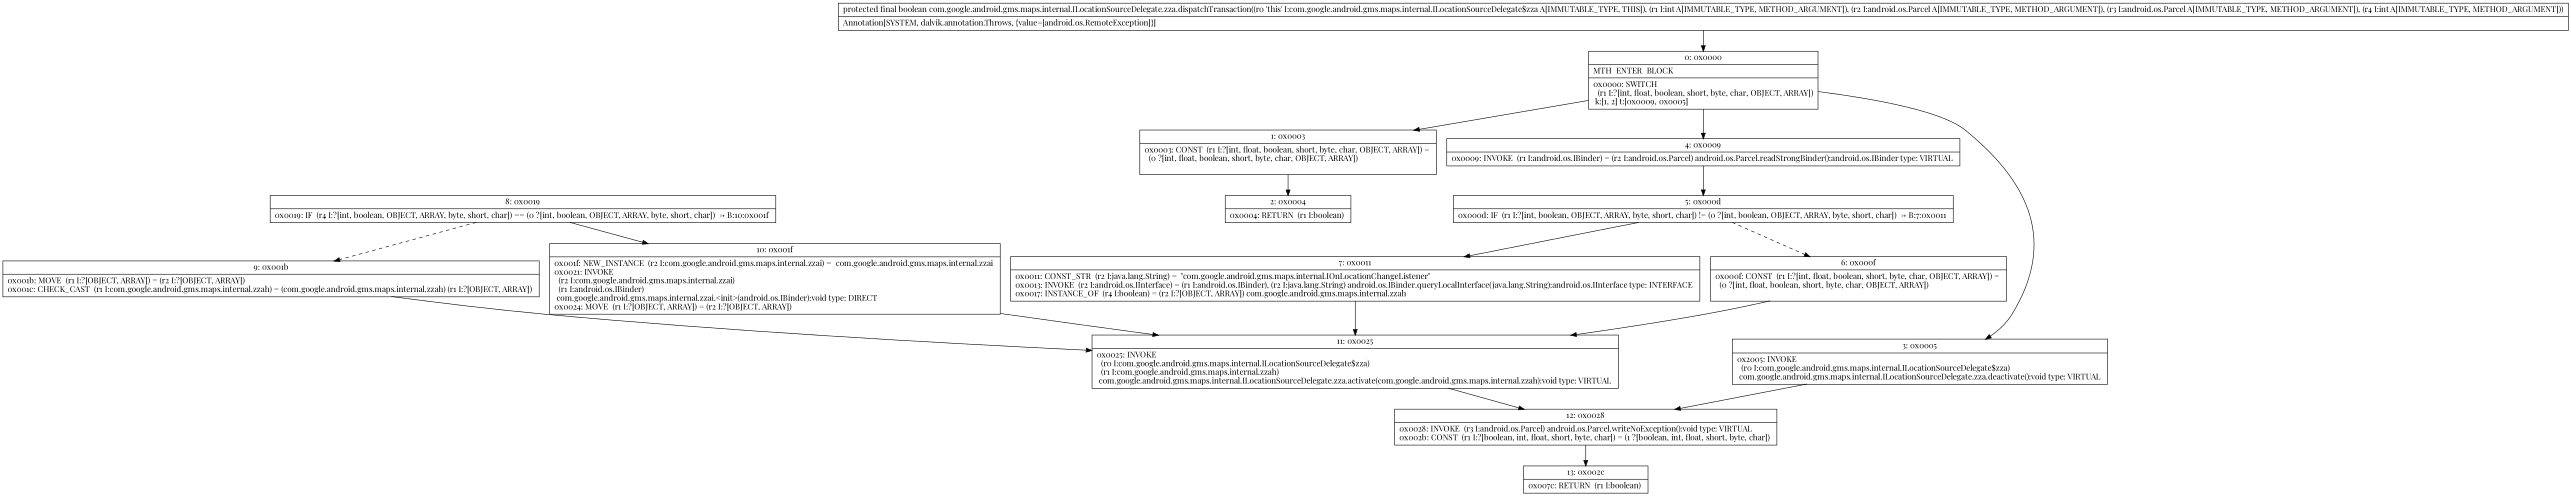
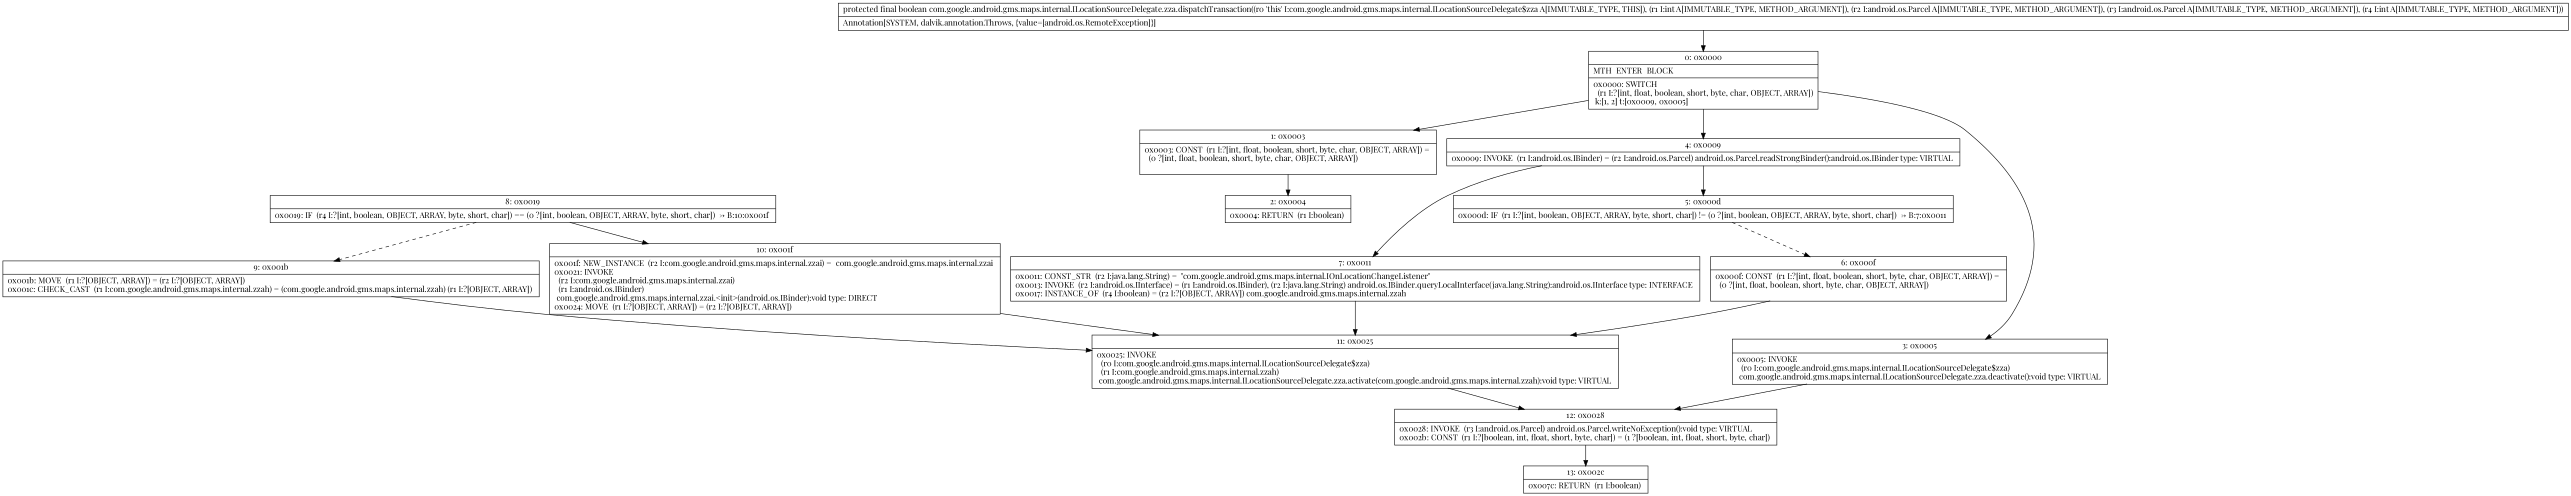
  digraph {
    fontname="Playfair Display"
    node [fontname="Playfair Display" shape=record]
    edge [fontname="Playfair Display"]
    n1 [label="{0\:\ 0x0000|MTH_ENTER_BLOCK\l|0x0000: SWITCH  \l  (r1 I:?[int, float, boolean, short, byte, char, OBJECT, ARRAY])\l k:[1, 2] t:[0x0009, 0x0005] \l}"]
    n2 [label="{1\:\ 0x0003|0x0003: CONST  (r1 I:?[int, float, boolean, short, byte, char, OBJECT, ARRAY]) = \l  (0 ?[int, float, boolean, short, byte, char, OBJECT, ARRAY])\l \l}"]
-   n3 [label="{3\:\ 0x0005|0x2005: INVOKE  \l  (r0 I:com.google.android.gms.maps.internal.ILocationSourceDelegate$zza)\l com.google.android.gms.maps.internal.ILocationSourceDelegate.zza.deactivate():void type: VIRTUAL \l}"]
+   n3 [label="{3\:\ 0x0005|0x0005: INVOKE  \l  (r0 I:com.google.android.gms.maps.internal.ILocationSourceDelegate$zza)\l com.google.android.gms.maps.internal.ILocationSourceDelegate.zza.deactivate():void type: VIRTUAL \l}"]
    n4 [label="{4\:\ 0x0009|0x0009: INVOKE  (r1 I:android.os.IBinder) = (r2 I:android.os.Parcel) android.os.Parcel.readStrongBinder():android.os.IBinder type: VIRTUAL \l}"]
    n5 [label="{2\:\ 0x0004|0x0004: RETURN  (r1 I:boolean) \l}"]
    n6 [label="{12\:\ 0x0028|0x0028: INVOKE  (r3 I:android.os.Parcel) android.os.Parcel.writeNoException():void type: VIRTUAL \l0x002b: CONST  (r1 I:?[boolean, int, float, short, byte, char]) = (1 ?[boolean, int, float, short, byte, char]) \l}"]
    n7 [label="{5\:\ 0x000d|0x000d: IF  (r1 I:?[int, boolean, OBJECT, ARRAY, byte, short, char]) != (0 ?[int, boolean, OBJECT, ARRAY, byte, short, char])  \-\> B:7:0x0011 \l}"]
    n8 [label="{13\:\ 0x002c|0x007c: RETURN  (r1 I:boolean) \l}"]
    n9 [label="{6\:\ 0x000f|0x000f: CONST  (r1 I:?[int, float, boolean, short, byte, char, OBJECT, ARRAY]) = \l  (0 ?[int, float, boolean, short, byte, char, OBJECT, ARRAY])\l \l}"]
    n10 [label="{7\:\ 0x0011|0x0011: CONST_STR  (r2 I:java.lang.String) =  \"com.google.android.gms.maps.internal.IOnLocationChangeListener\" \l0x0013: INVOKE  (r2 I:android.os.IInterface) = (r1 I:android.os.IBinder), (r2 I:java.lang.String) android.os.IBinder.queryLocalInterface(java.lang.String):android.os.IInterface type: INTERFACE \l0x0017: INSTANCE_OF  (r4 I:boolean) = (r2 I:?[OBJECT, ARRAY]) com.google.android.gms.maps.internal.zzah \l}"]
    n11 [label="{11\:\ 0x0025|0x0025: INVOKE  \l  (r0 I:com.google.android.gms.maps.internal.ILocationSourceDelegate$zza)\l  (r1 I:com.google.android.gms.maps.internal.zzah)\l com.google.android.gms.maps.internal.ILocationSourceDelegate.zza.activate(com.google.android.gms.maps.internal.zzah):void type: VIRTUAL \l}"]
    n12 [label="{8\:\ 0x0019|0x0019: IF  (r4 I:?[int, boolean, OBJECT, ARRAY, byte, short, char]) == (0 ?[int, boolean, OBJECT, ARRAY, byte, short, char])  \-\> B:10:0x001f \l}"]
    n13 [label="{9\:\ 0x001b|0x001b: MOVE  (r1 I:?[OBJECT, ARRAY]) = (r2 I:?[OBJECT, ARRAY]) \l0x001c: CHECK_CAST  (r1 I:com.google.android.gms.maps.internal.zzah) = (com.google.android.gms.maps.internal.zzah) (r1 I:?[OBJECT, ARRAY]) \l}"]
    n14 [label="{10\:\ 0x001f|0x001f: NEW_INSTANCE  (r2 I:com.google.android.gms.maps.internal.zzai) =  com.google.android.gms.maps.internal.zzai \l0x0021: INVOKE  \l  (r2 I:com.google.android.gms.maps.internal.zzai)\l  (r1 I:android.os.IBinder)\l com.google.android.gms.maps.internal.zzai.\<init\>(android.os.IBinder):void type: DIRECT \l0x0024: MOVE  (r1 I:?[OBJECT, ARRAY]) = (r2 I:?[OBJECT, ARRAY]) \l}"]
    n15 [label="{protected final boolean com.google.android.gms.maps.internal.ILocationSourceDelegate.zza.dispatchTransaction((r0 'this' I:com.google.android.gms.maps.internal.ILocationSourceDelegate$zza A[IMMUTABLE_TYPE, THIS]), (r1 I:int A[IMMUTABLE_TYPE, METHOD_ARGUMENT]), (r2 I:android.os.Parcel A[IMMUTABLE_TYPE, METHOD_ARGUMENT]), (r3 I:android.os.Parcel A[IMMUTABLE_TYPE, METHOD_ARGUMENT]), (r4 I:int A[IMMUTABLE_TYPE, METHOD_ARGUMENT]))  | Annotation[SYSTEM, dalvik.annotation.Throws, \{value=[android.os.RemoteException]\}]\l}"]
    n1 -> n2
    n1 -> n3
    n1 -> n4
    n2 -> n5
    n3 -> n6
    n4 -> n7
    n6 -> n8
    n7 -> n9 [style=dashed]
-   n7 -> n10
+   n4 -> n10
    n9 -> n11
    n10 -> n11
    n11 -> n6
    n12 -> n13 [style=dashed]
    n12 -> n14
    n13 -> n11
    n14 -> n11
    n15 -> n1
  }
